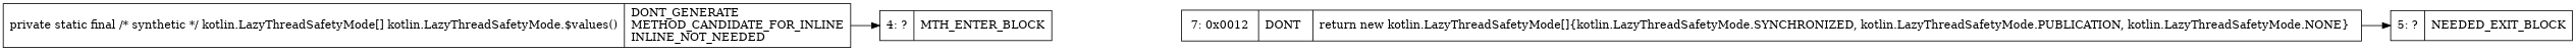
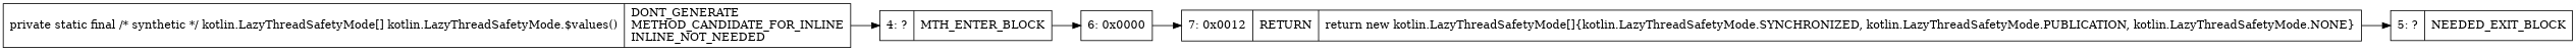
  digraph {
    rankdir=LR
    node [shape=record]
    n1 [label="{4\:\ ?|MTH_ENTER_BLOCK\l}"]
-   n3 [label="{7\:\ 0x0012|DONT\l|return new kotlin.LazyThreadSafetyMode[]\{kotlin.LazyThreadSafetyMode.SYNCHRONIZED, kotlin.LazyThreadSafetyMode.PUBLICATION, kotlin.LazyThreadSafetyMode.NONE\}\l}"]
+   n2 [label="{6\:\ 0x0000}"]
+   n3 [label="{7\:\ 0x0012|RETURN\l|return new kotlin.LazyThreadSafetyMode[]\{kotlin.LazyThreadSafetyMode.SYNCHRONIZED, kotlin.LazyThreadSafetyMode.PUBLICATION, kotlin.LazyThreadSafetyMode.NONE\}\l}"]
    n4 [label="{5\:\ ?|NEEDED_EXIT_BLOCK\l}"]
    n5 [label="{private static final \/* synthetic *\/ kotlin.LazyThreadSafetyMode[] kotlin.LazyThreadSafetyMode.$values()  | DONT_GENERATE\lMETHOD_CANDIDATE_FOR_INLINE\lINLINE_NOT_NEEDED\l}"]
+   n1 -> n2
+   n2 -> n3
    n3 -> n4
    n5 -> n1
  }
